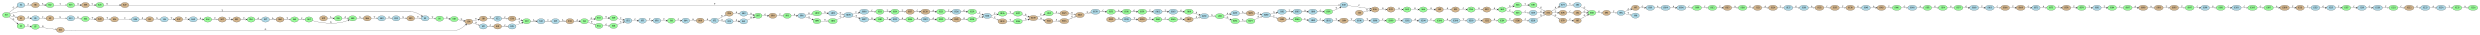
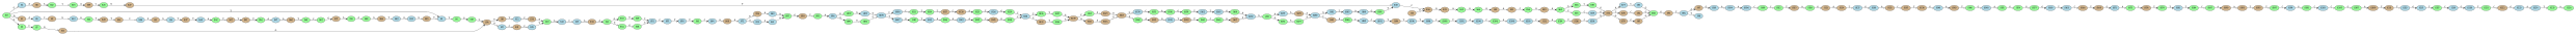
  strict digraph {
    fontname=Merriweather
    rankdir=LR
    node [fillcolor=palegreen fontname=Merriweather style=filled]
    edge [arrowhead=vee fontname=Merriweather]
    S1 [fillcolor=tan]
    S0
    S2 [fillcolor=lightblue]
    S3
    S4 [fillcolor=lightblue]
    S5 [fillcolor=lightblue]
    S6
    S7
    S8 [fillcolor=tan]
    S9 [fillcolor=tan]
    S10
    S11 [fillcolor=tan]
    S12
    S13 [fillcolor=lightblue]
    S14 [fillcolor=tan]
    S15
    S16
    S17 [fillcolor=lightblue]
    S18 [fillcolor=tan]
    S19 [fillcolor=tan]
    S20 [fillcolor=tan]
    S21 [fillcolor=tan]
    S22 [fillcolor=lightblue]
    S23
    S24 [fillcolor=tan]
    S25 [fillcolor=lightblue]
    S26 [fillcolor=tan]
    S27 [fillcolor=tan]
    S28 [fillcolor=lightblue]
    S29
    S30 [fillcolor=lightblue]
    S31 [fillcolor=tan]
    S32 [fillcolor=lightblue]
    S36 [fillcolor=tan]
    S34 [fillcolor=lightblue]
    S35 [fillcolor=lightblue]
    S33 [fillcolor=tan]
    S37 [fillcolor=tan]
    S38 [fillcolor=tan]
    S39 [fillcolor=tan]
    S40 [fillcolor=lightblue]
    S41
    S42
    S43
    S44
    S45
    S46
    S47 [fillcolor=tan]
    S48
    S49
    S50 [fillcolor=tan]
    S51 [fillcolor=tan]
    S52 [fillcolor=lightblue]
    S53 [fillcolor=tan]
    S54
    S55 [fillcolor=lightblue]
    S56
    S57 [fillcolor=lightblue]
    S58 [fillcolor=lightblue]
    S59 [fillcolor=tan]
    S60 [fillcolor=tan]
    S61
    S62
    S63
    S64 [fillcolor=lightblue]
    S65
    S66
    S67
    S68 [fillcolor=tan]
    S69 [fillcolor=lightblue]
    S70
    S71 [fillcolor=tan]
    S72 [fillcolor=lightblue]
    S73 [fillcolor=tan]
    S74
    S75 [fillcolor=lightblue]
    S76 [fillcolor=tan]
    S77 [fillcolor=lightblue]
    S78 [fillcolor=tan]
    S79 [fillcolor=tan]
    S80
    S81 [fillcolor=lightblue]
    S82 [fillcolor=lightblue]
    S83 [fillcolor=lightblue]
    S84 [fillcolor=tan]
    S85 [fillcolor=tan]
    S86 [fillcolor=tan]
    S87
    S88
    S89 [fillcolor=lightblue]
    S90 [fillcolor=tan]
    S91 [fillcolor=tan]
    S92 [fillcolor=lightblue]
    S93
    S94 [fillcolor=lightblue]
    S95 [fillcolor=tan]
    S96 [fillcolor=lightblue]
    S97 [fillcolor=tan]
    S98 [fillcolor=lightblue]
    S99
    S100
    S101 [fillcolor=lightblue]
    S102
    S103 [fillcolor=lightblue]
    S104 [fillcolor=lightblue]
    S105 [fillcolor=lightblue]
    S106 [fillcolor=lightblue]
    S107 [fillcolor=lightblue]
    S108 [fillcolor=lightblue]
    S109
    S110
    S111
    S112
    S113 [fillcolor=lightblue]
    S114
    S115 [fillcolor=tan]
    S116
    S117 [fillcolor=tan]
    S118
    S119 [fillcolor=lightblue]
    S120 [fillcolor=tan]
    S121 [fillcolor=tan]
    S122
    S123
    S124 [fillcolor=tan]
    S125 [fillcolor=tan]
    S126 [fillcolor=lightblue]
    S127 [fillcolor=lightblue]
    S128
    S129
    S130 [fillcolor=lightblue]
    S131 [fillcolor=lightblue]
    S132 [fillcolor=tan]
    S133 [fillcolor=tan]
    S134
    S135 [fillcolor=tan]
    S136
    S137
    S138 [fillcolor=tan]
    S139 [fillcolor=tan]
    S140 [fillcolor=lightblue]
    S141 [fillcolor=tan]
    S142
    S143 [fillcolor=tan]
    S144 [fillcolor=tan]
    S145 [fillcolor=tan]
    S146
    S147 [fillcolor=tan]
    S148 [fillcolor=lightblue]
+   S149
    S150 [fillcolor=lightblue]
    S151
    S152 [fillcolor=tan]
    S153
    S154
    S155 [fillcolor=lightblue]
    S156
    S157
    S158 [fillcolor=tan]
    S159
    S160 [fillcolor=lightblue]
    S161
    S162 [fillcolor=lightblue]
    S163 [fillcolor=lightblue]
    S164
    S165 [fillcolor=lightblue]
    S166 [fillcolor=tan]
    S167 [fillcolor=tan]
    S168
    S169 [fillcolor=tan]
    S170 [fillcolor=lightblue]
    S171 [fillcolor=lightblue]
    S172
    S173
    S174
    S175 [fillcolor=lightblue]
    S176 [fillcolor=tan]
    S177
    S178 [fillcolor=tan]
    S179
    S180 [fillcolor=lightblue]
    S181 [fillcolor=lightblue]
    S182 [fillcolor=lightblue]
    S183 [fillcolor=tan]
    S184
    S185 [fillcolor=lightblue]
    S186
    S187
    S188 [fillcolor=lightblue]
    S189 [fillcolor=lightblue]
    S190 [fillcolor=tan]
    S191
    S192 [fillcolor=lightblue]
    S193 [fillcolor=tan]
    S194 [fillcolor=tan]
    S195 [fillcolor=tan]
    S196 [fillcolor=lightblue]
    S197
    S198 [fillcolor=lightblue]
    S199 [fillcolor=lightblue]
    S200
    S201
    S202 [fillcolor=lightblue]
    S203 [fillcolor=lightblue]
    S204 [fillcolor=lightblue]
    S205
    S206
    S207
    S208 [fillcolor=lightblue]
    S209 [fillcolor=tan]
    S210 [fillcolor=lightblue]
    S211 [fillcolor=tan]
    S212 [fillcolor=tan]
    S213 [fillcolor=lightblue]
    S214
    S215 [fillcolor=lightblue]
    S216 [fillcolor=tan]
    S217
    S218 [fillcolor=lightblue]
    S219 [fillcolor=lightblue]
    S220 [fillcolor=lightblue]
    S221
    S222 [fillcolor=tan]
    S223 [fillcolor=lightblue]
    S224 [fillcolor=lightblue]
    S225
    S226
    S1 -> S5 [label=A]
    S0 -> S1 [arrowhead=onormal label=A]
    S0 -> S2 [label=T]
    S0 -> S3 [label=G]
    S0 -> S4 [arrowhead=onormal label=G]
    S2 -> S6 [arrowhead=onormal label=T]
    S3 -> S7 [label=C]
    S4 -> S8 [arrowhead=onormal label=A]
    S5 -> S9 [arrowhead=onormal label=C]
    S6 -> S10 [label=G]
    S7 -> S11 [arrowhead=onormal label=G]
    S8 -> S12 [label=A]
    S9 -> S13 [arrowhead=onormal label=G]
    S10 -> S14 [label=G]
    S11 -> S14 [label=G]
    S12 -> S15 [arrowhead=onormal label=C]
    S13 -> S16 [arrowhead=onormal label=G]
    S14 -> S17 [arrowhead=onormal label=A]
    S14 -> S18 [label=T]
    S15 -> S19 [label=A]
    S16 -> S20 [label=T]
    S17 -> S21 [arrowhead=onormal label=C]
    S18 -> S22 [arrowhead=onormal label=T]
    S19 -> S23 [label=C]
    S20 -> S24 [arrowhead=onormal label=T]
    S21 -> S25 [arrowhead=onormal label=C]
    S22 -> S26 [arrowhead=onormal label=C]
    S23 -> S27 [label=G]
    S24 -> S28 [arrowhead=onormal label=C]
    S25 -> S29 [label=T]
    S26 -> S29 [label=T]
    S27 -> S30 [arrowhead=onormal label=T]
    S28 -> S31 [arrowhead=onormal label=A]
    S29 -> S32 [label=A]
    S30 -> S36 [label=C]
    S31 -> S34 [arrowhead=onormal label=G]
    S32 -> S35 [arrowhead=onormal label=C]
    S36 -> S39 [label=G]
    S34 -> S37 [label=T]
    S35 -> S38 [arrowhead=onormal label=A]
    S33 -> S36 [label=G]
    S37 -> S40 [label=T]
    S38 -> S41 [label=A]
    S39 -> S42 [label=A]
    S40 -> S43 [label=A]
    S41 -> S44 [arrowhead=onormal label=T]
    S41 -> S45 [label=G]
    S42 -> S46 [label=G]
    S43 -> S47 [arrowhead=onormal label=T]
    S44 -> S48 [arrowhead=onormal label=G]
    S45 -> S49 [label=G]
    S46 -> S50 [label=G]
    S47 -> S51 [label=T]
    S48 -> S52 [label=C]
    S49 -> S52 [label=C]
    S50 -> S53 [arrowhead=onormal label=A]
    S51 -> S54 [label=T]
    S52 -> S55 [label=C]
    S53 -> S56 [label=C]
    S54 -> S57 [arrowhead=onormal label=A]
    S55 -> S58 [label=T]
    S56 -> S59 [arrowhead=onormal label=G]
    S57 -> S60 [arrowhead=onormal label=A]
    S58 -> S61 [label=T]
    S59 -> S62 [label=A]
    S60 -> S63 [arrowhead=onormal label=T]
    S61 -> S64 [label=C]
    S62 -> S65 [arrowhead=onormal label=C]
    S62 -> S66 [label=G]
    S63 -> S67 [arrowhead=onormal label=C]
    S64 -> S68 [arrowhead=onormal label=A]
    S65 -> S69 [arrowhead=onormal label=C]
    S66 -> S70 [label=C]
-   S67 -> S80 [label=G]
+   S67 -> S71 [label=G]
    S68 -> S72 [arrowhead=onormal label=A]
    S69 -> S73 [label=G]
    S70 -> S73 [arrowhead=onormal label=G]
    S71 -> S74 [label=A]
    S72 -> S75 [arrowhead=onormal label=A]
    S72 -> S76 [arrowhead=onormal label=G]
    S73 -> S77 [label=A]
    S73 -> S78 [label=T]
    S73 -> S79 [arrowhead=onormal label=G]
    S74 -> S80 [arrowhead=onormal label=A]
    S75 -> S81 [label=A]
    S76 -> S82 [arrowhead=onormal label=A]
    S77 -> S83 [arrowhead=onormal label=C]
    S78 -> S84 [arrowhead=onormal label=C]
    S79 -> S85 [label=C]
    S80 -> S86 [arrowhead=onormal label=G]
    S81 -> S87 [label=A]
    S82 -> S87 [label=A]
    S83 -> S88 [arrowhead=onormal label=G]
    S84 -> S88 [label=G]
    S85 -> S88 [label=G]
    S86 -> S89 [arrowhead=onormal label=T]
    S87 -> S90 [label=G]
    S88 -> S91 [arrowhead=onormal label=G]
    S89 -> S92 [arrowhead=onormal label=A]
    S90 -> S93 [arrowhead=onormal label=T]
    S91 -> S94 [arrowhead=onormal label=T]
    S92 -> S95 [arrowhead=onormal label=G]
    S93 -> S96 [label=A]
    S94 -> S97 [label=A]
    S94 -> S98 [arrowhead=onormal label=T]
    S95 -> S2 [arrowhead=onormal label=T]
    S96 -> S99 [label=A]
    S96 -> S100 [arrowhead=onormal label=G]
    S97 -> S101 [label=G]
    S99 -> S102 [arrowhead=onormal label=G]
    S100 -> S103 [label=G]
    S101 -> S104 [arrowhead=onormal label=A]
    S102 -> S105 [arrowhead=onormal label=G]
    S103 -> S105 [arrowhead=onormal label=G]
    S104 -> S106 [label=A]
    S105 -> S107 [label=T]
    S105 -> S108 [label=C]
    S106 -> S109 [arrowhead=onormal label=C]
    S107 -> S110 [label=G]
    S108 -> S111 [arrowhead=onormal label=C]
    S109 -> S112 [arrowhead=onormal label=C]
    S110 -> S113 [label=T]
    S111 -> S114 [label=T]
    S112 -> S115 [label=T]
    S113 -> S116 [arrowhead=onormal label=A]
    S114 -> S117 [arrowhead=onormal label=T]
    S115 -> S118 [arrowhead=onormal label=A]
    S116 -> S119 [arrowhead=onormal label=A]
    S117 -> S120 [label=C]
    S118 -> S121 [arrowhead=onormal label=G]
    S119 -> S122 [label=A]
    S120 -> S123 [label=A]
    S121 -> S124 [arrowhead=onormal label=A]
    S122 -> S125 [label=C]
    S123 -> S126 [label=T]
    S124 -> S127 [arrowhead=onormal label=T]
    S125 -> S128 [arrowhead=onormal label=G]
    S126 -> S129 [label=G]
    S127 -> S130 [arrowhead=onormal label=G]
    S128 -> S131 [label=C]
    S129 -> S131 [label=C]
    S130 -> S132 [arrowhead=onormal label=A]
    S131 -> S133 [arrowhead=onormal label=C]
    S131 -> S134 [label=T]
    S132 -> S135 [arrowhead=onormal label=C]
    S133 -> S136 [arrowhead=onormal label=T]
    S134 -> S137 [arrowhead=onormal label=T]
    S135 -> S138 [arrowhead=onormal label=T]
    S136 -> S139 [label=A]
    S137 -> S139 [label=A]
    S138 -> S140 [arrowhead=onormal label=G]
    S139 -> S141 [label=A]
    S139 -> S142 [label=C]
    S140 -> S143 [label=A]
    S141 -> S144 [arrowhead=onormal label=A]
    S142 -> S145 [arrowhead=onormal label=A]
    S143 -> S146 [arrowhead=onormal label=T]
    S144 -> S147 [arrowhead=onormal label=G]
    S145 -> S147 [arrowhead=onormal label=G]
    S146 -> S148 [arrowhead=onormal label=G]
+   S147 -> S149 [arrowhead=onormal label=A]
    S147 -> S150 [arrowhead=onormal label=G]
    S148 -> S151 [arrowhead=onormal label=A]
+   S149 -> S152 [label=A]
    S150 -> S153 [label=C]
    S151 -> S154 [arrowhead=onormal label=G]
    S152 -> S155 [arrowhead=onormal label=G]
    S153 -> S156 [label=A]
    S154 -> S157 [arrowhead=onormal label=G]
    S155 -> S158 [label=T]
    S156 -> S159 [label=G]
    S157 -> S160 [label=G]
    S158 -> S161 [label=T]
    S159 -> S162 [label=T]
    S160 -> S163 [label=T]
    S161 -> S164 [arrowhead=onormal label=C]
    S162 -> S165 [label=T]
    S163 -> S166 [arrowhead=onormal label=C]
    S164 -> S167 [label=G]
    S165 -> S168 [label=G]
    S166 -> S169 [label=T]
    S167 -> S170 [arrowhead=onormal label=A]
    S168 -> S170 [label=A]
    S169 -> S171 [label=G]
    S170 -> S172 [arrowhead=onormal label=G]
    S171 -> S173 [arrowhead=onormal label=A]
    S172 -> S174 [label=G]
    S172 -> S175 [label=A]
    S173 -> S176 [label=C]
    S174 -> S177 [arrowhead=onormal label=A]
    S175 -> S178 [arrowhead=onormal label=A]
    S176 -> S179 [label=T]
    S177 -> S180 [arrowhead=onormal label=A]
    S178 -> S180 [label=A]
    S179 -> S181 [label=T]
    S180 -> S182 [label=G]
    S180 -> S183 [arrowhead=onormal label=C]
    S181 -> S184 [label=T]
    S182 -> S185 [label=T]
    S183 -> S186 [arrowhead=onormal label=A]
    S184 -> S187 [arrowhead=onormal label=C]
    S185 -> S188 [label=A]
    S186 -> S189 [label=C]
    S187 -> S190 [label=A]
    S188 -> S191 [label=G]
    S189 -> S192 [label=C]
    S190 -> S193 [arrowhead=onormal label=A]
    S191 -> S30 [label=T]
    S192 -> S194 [label=T]
    S193 -> S195 [arrowhead=onormal label=T]
    S194 -> S196 [arrowhead=onormal label=T]
    S195 -> S197 [arrowhead=onormal label=T]
    S196 -> S198 [label=T]
    S197 -> S199 [label=C]
    S198 -> S200 [label=C]
    S199 -> S201 [arrowhead=onormal label=G]
    S200 -> S202 [label=T]
    S201 -> S203 [label=C]
    S202 -> S204 [label=A]
    S203 -> S205 [arrowhead=onormal label=C]
    S204 -> S206 [arrowhead=onormal label=C]
    S205 -> S207 [arrowhead=onormal label=G]
    S206 -> S208 [arrowhead=onormal label=A]
    S207 -> S209 [label=A]
    S208 -> S210 [arrowhead=onormal label=T]
    S209 -> S211 [label=T]
    S210 -> S212 [label=C]
    S211 -> S213 [arrowhead=onormal label=T]
    S212 -> S214 [arrowhead=onormal label=A]
    S213 -> S215 [label=G]
    S214 -> S216 [arrowhead=onormal label=T]
    S215 -> S217 [label=T]
    S216 -> S218 [arrowhead=onormal label=C]
    S217 -> S219 [label=C]
    S218 -> S73 [arrowhead=onormal label=G]
    S219 -> S220 [label=G]
    S220 -> S221 [arrowhead=onormal label=T]
    S221 -> S222 [arrowhead=onormal label=C]
    S222 -> S223 [arrowhead=onormal label=G]
    S223 -> S224 [arrowhead=onormal label=A]
    S224 -> S225 [arrowhead=onormal label=T]
    S225 -> S226 [arrowhead=onormal label=A]
  }
